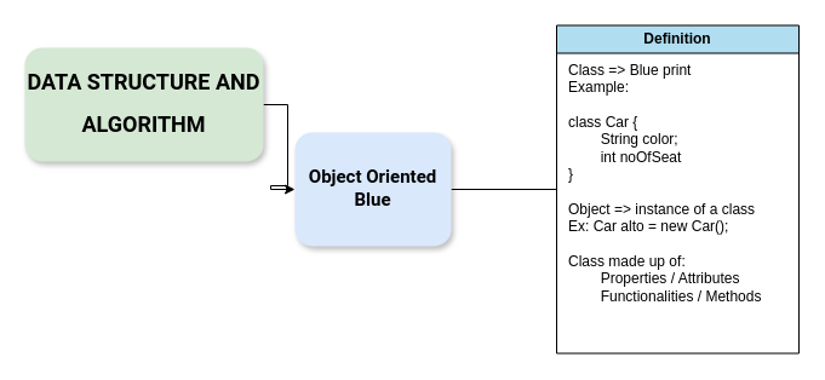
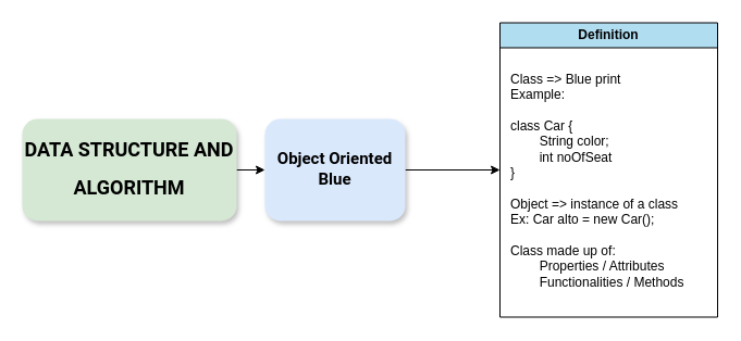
  <mxCell id="0" />
  <mxCell id="1" parent="0" />
- <mxCell id="2" style="edgeStyle=orthogonalEdgeStyle;rounded=0;orthogonalLoop=1;jettySize=auto;html=1;entryX=0;entryY=0.5;entryDx=0;entryDy=0;endArrow=none;" edge="1" parent="1" source="3" target="6"><mxGeometry relative="1" as="geometry" /></mxCell>
+ <mxCell id="2" style="edgeStyle=orthogonalEdgeStyle;rounded=0;orthogonalLoop=1;jettySize=auto;html=1;entryX=0;entryY=0.5;entryDx=0;entryDy=0;" edge="1" parent="1" source="3" target="6"><mxGeometry relative="1" as="geometry" /></mxCell>
  <mxCell id="3" value="&lt;p style=&quot;line-height: 142%;&quot;&gt;&lt;b&gt;&lt;font data-font-src=&quot;https://fonts.googleapis.com/css?family=Roboto&quot; face=&quot;Roboto&quot; style=&quot;font-size: 15px;&quot;&gt;Object Oriented Blue&lt;/font&gt;&lt;/b&gt;&lt;/p&gt;" style="rounded=1;whiteSpace=wrap;html=1;fillColor=#dae8fc;strokeColor=none;shadow=1;treeFolding=1;movable=1;resizable=1;rotatable=1;deletable=1;editable=1;locked=0;connectable=1;" vertex="1" parent="1"><mxGeometry x="243" y="109" width="129" height="94" as="geometry" /></mxCell>
  <mxCell id="4" style="edgeStyle=orthogonalEdgeStyle;rounded=0;orthogonalLoop=1;jettySize=auto;html=1;" edge="1" parent="1" source="5" target="3"><mxGeometry relative="1" as="geometry" /></mxCell>
- <mxCell id="5" value="&lt;p style=&quot;line-height: 260%;&quot;&gt;&lt;b&gt;&lt;font data-font-src=&quot;https://fonts.googleapis.com/css?family=Roboto&quot; face=&quot;Roboto&quot; style=&quot;font-size: 18px;&quot;&gt;DATA STRUCTURE AND ALGORITHM&lt;/font&gt;&lt;/b&gt;&lt;/p&gt;" style="rounded=1;whiteSpace=wrap;html=1;fillColor=#d5e8d4;strokeColor=none;shadow=1;treeFolding=1;editable=1;movable=1;resizable=1;rotatable=1;deletable=1;locked=0;connectable=1;" vertex="1" parent="1"><mxGeometry x="20" y="39" width="197" height="94" as="geometry" /></mxCell>
+ <mxCell id="5" value="&lt;p style=&quot;line-height: 260%;&quot;&gt;&lt;b&gt;&lt;font data-font-src=&quot;https://fonts.googleapis.com/css?family=Roboto&quot; face=&quot;Roboto&quot; style=&quot;font-size: 18px;&quot;&gt;DATA STRUCTURE AND ALGORITHM&lt;/font&gt;&lt;/b&gt;&lt;/p&gt;" style="rounded=1;whiteSpace=wrap;html=1;fillColor=#d5e8d4;strokeColor=none;shadow=1;treeFolding=1;editable=1;movable=1;resizable=1;rotatable=1;deletable=1;locked=0;connectable=1;" vertex="1" parent="1"><mxGeometry x="20" y="109" width="197" height="94" as="geometry" /></mxCell>
  <mxCell id="6" value="Definition" style="swimlane;whiteSpace=wrap;html=1;fillColor=#b1ddf0;strokeColor=default;swimlaneFillColor=#FFFFFF;gradientColor=none;" vertex="1" parent="1"><mxGeometry x="459" y="20.5" width="200" height="271" as="geometry" /></mxCell>
- <mxCell id="7" value="Class =&amp;gt; Blue print&lt;br&gt;Example:&lt;br&gt;&lt;br&gt;class Car {&lt;br&gt;&lt;span style=&quot;white-space: pre;&quot;&gt;&#09;&lt;/span&gt;String color;&lt;br&gt;&lt;span style=&quot;white-space: pre;&quot;&gt;&#09;&lt;/span&gt;int noOfSeat&lt;br&gt;}&lt;br&gt;&lt;br&gt;Object =&amp;gt; instance of a class&lt;br&gt;Ex: Car alto = new Car();&lt;br&gt;&lt;br&gt;Class made up of:&lt;br&gt;&lt;span style=&quot;white-space: pre;&quot;&gt;&#09;&lt;/span&gt;Properties / Attributes&lt;br&gt;&lt;span style=&quot;white-space: pre;&quot;&gt;&#09;&lt;/span&gt;Functionalities / Methods" style="text;html=1;align=left;verticalAlign=middle;resizable=0;points=[];autosize=1;strokeColor=none;fillColor=none;" vertex="1" parent="6"><mxGeometry x="8" y="23" width="177" height="214" as="geometry" /></mxCell>
+ <mxCell id="7" value="Class =&amp;gt; Blue print&lt;br&gt;Example:&lt;br&gt;&lt;br&gt;class Car {&lt;br&gt;&lt;span style=&quot;white-space: pre;&quot;&gt;&#09;&lt;/span&gt;String color;&lt;br&gt;&lt;span style=&quot;white-space: pre;&quot;&gt;&#09;&lt;/span&gt;int noOfSeat&lt;br&gt;}&lt;br&gt;&lt;br&gt;Object =&amp;gt; instance of a class&lt;br&gt;Ex: Car alto = new Car();&lt;br&gt;&lt;br&gt;Class made up of:&lt;br&gt;&lt;span style=&quot;white-space: pre;&quot;&gt;&#09;&lt;/span&gt;Properties / Attributes&lt;br&gt;&lt;span style=&quot;white-space: pre;&quot;&gt;&#09;&lt;/span&gt;Functionalities / Methods" style="text;html=1;align=left;verticalAlign=middle;resizable=0;points=[];autosize=1;strokeColor=none;fillColor=none;" vertex="1" parent="6"><mxGeometry x="8" y="38" width="177" height="214" as="geometry" /></mxCell>
